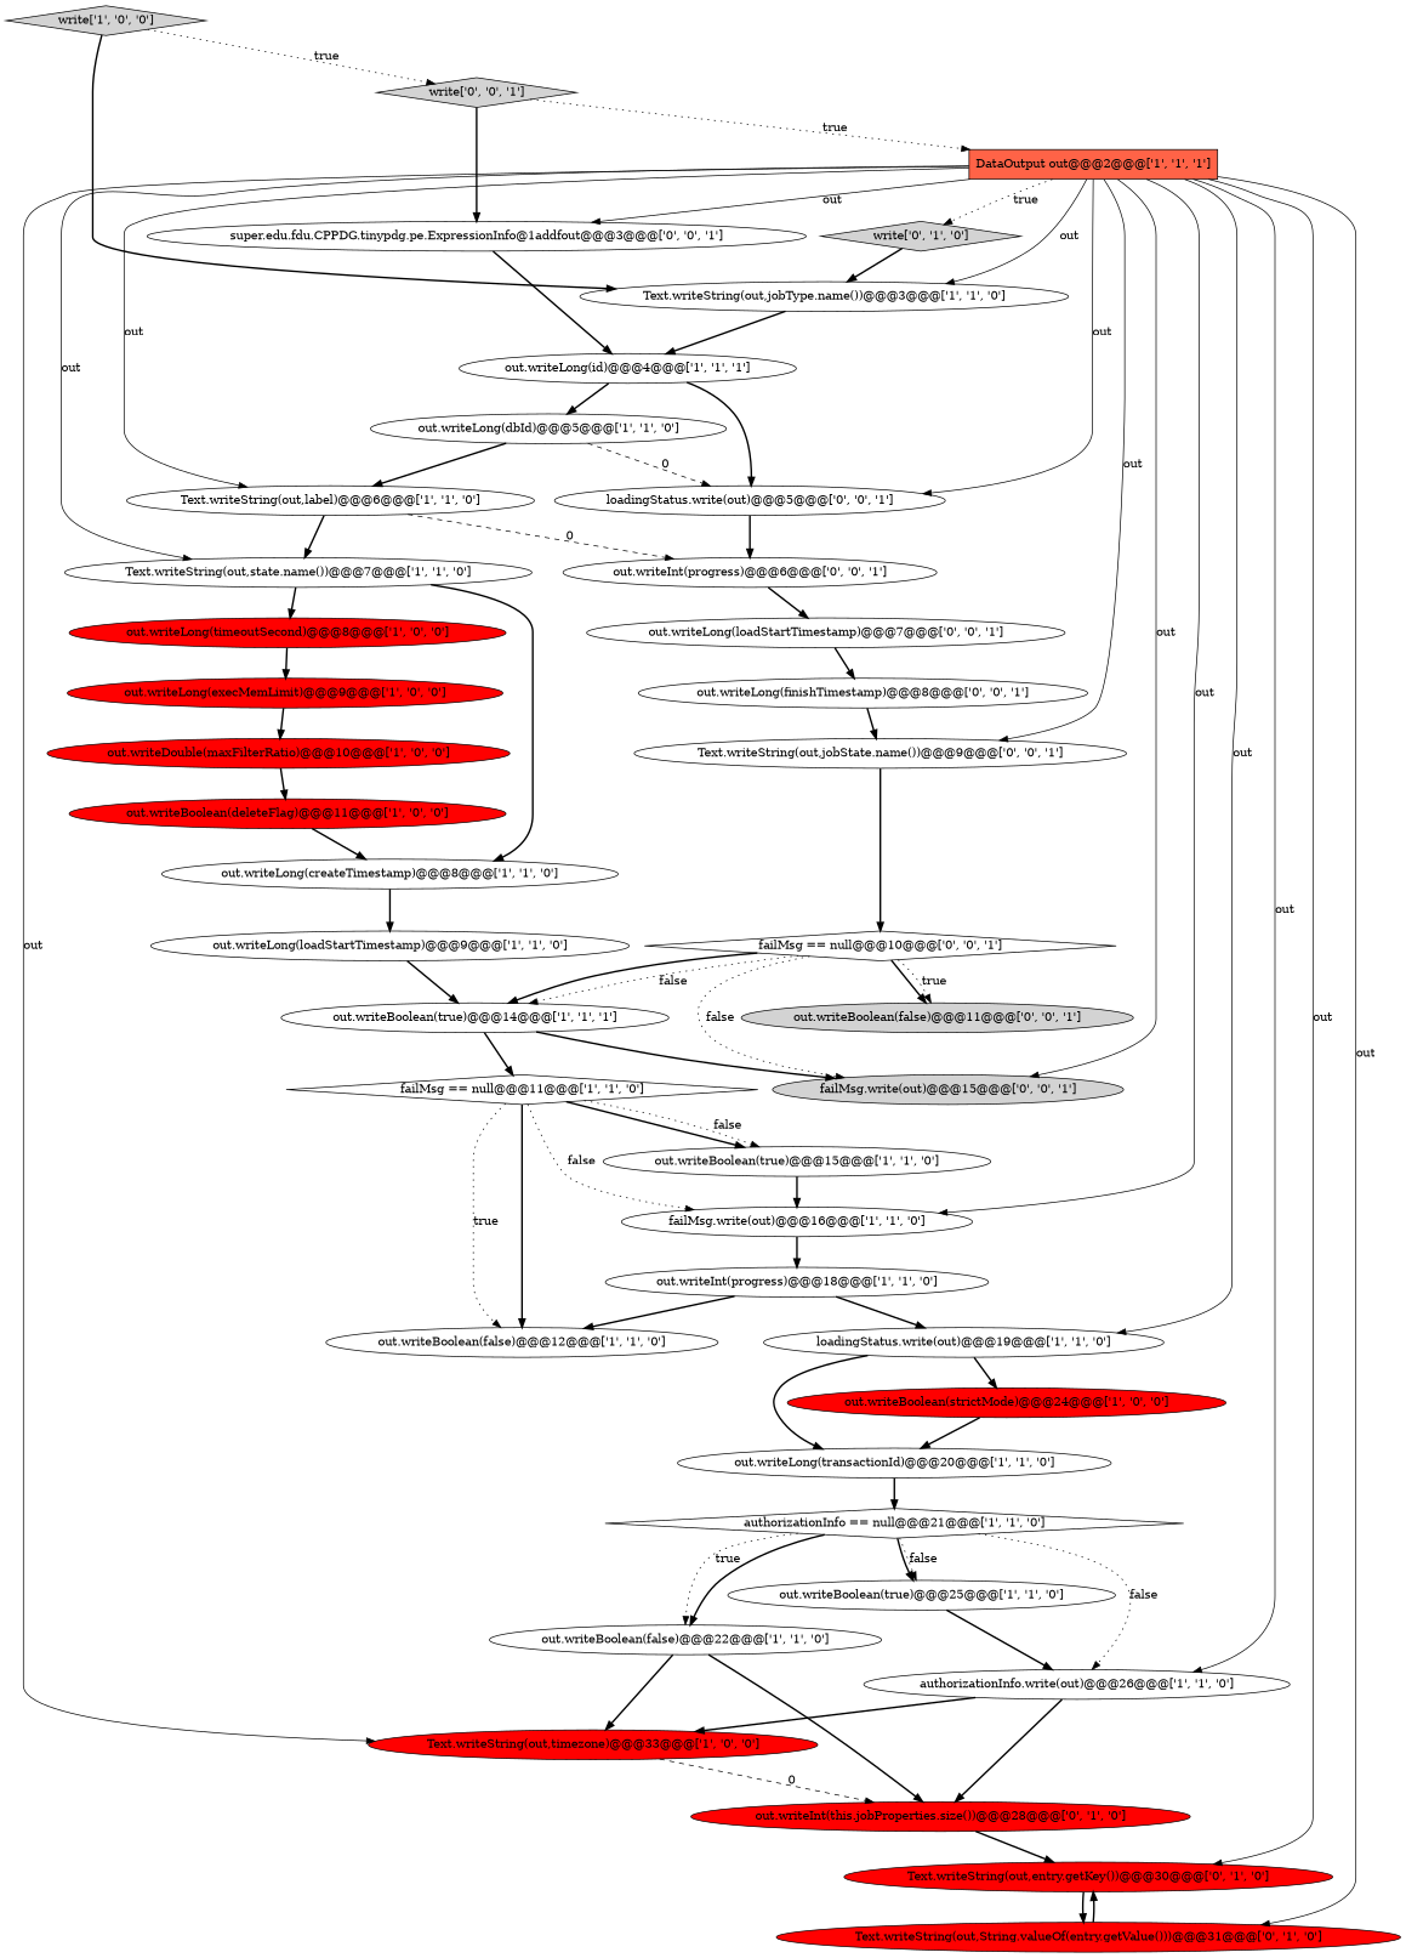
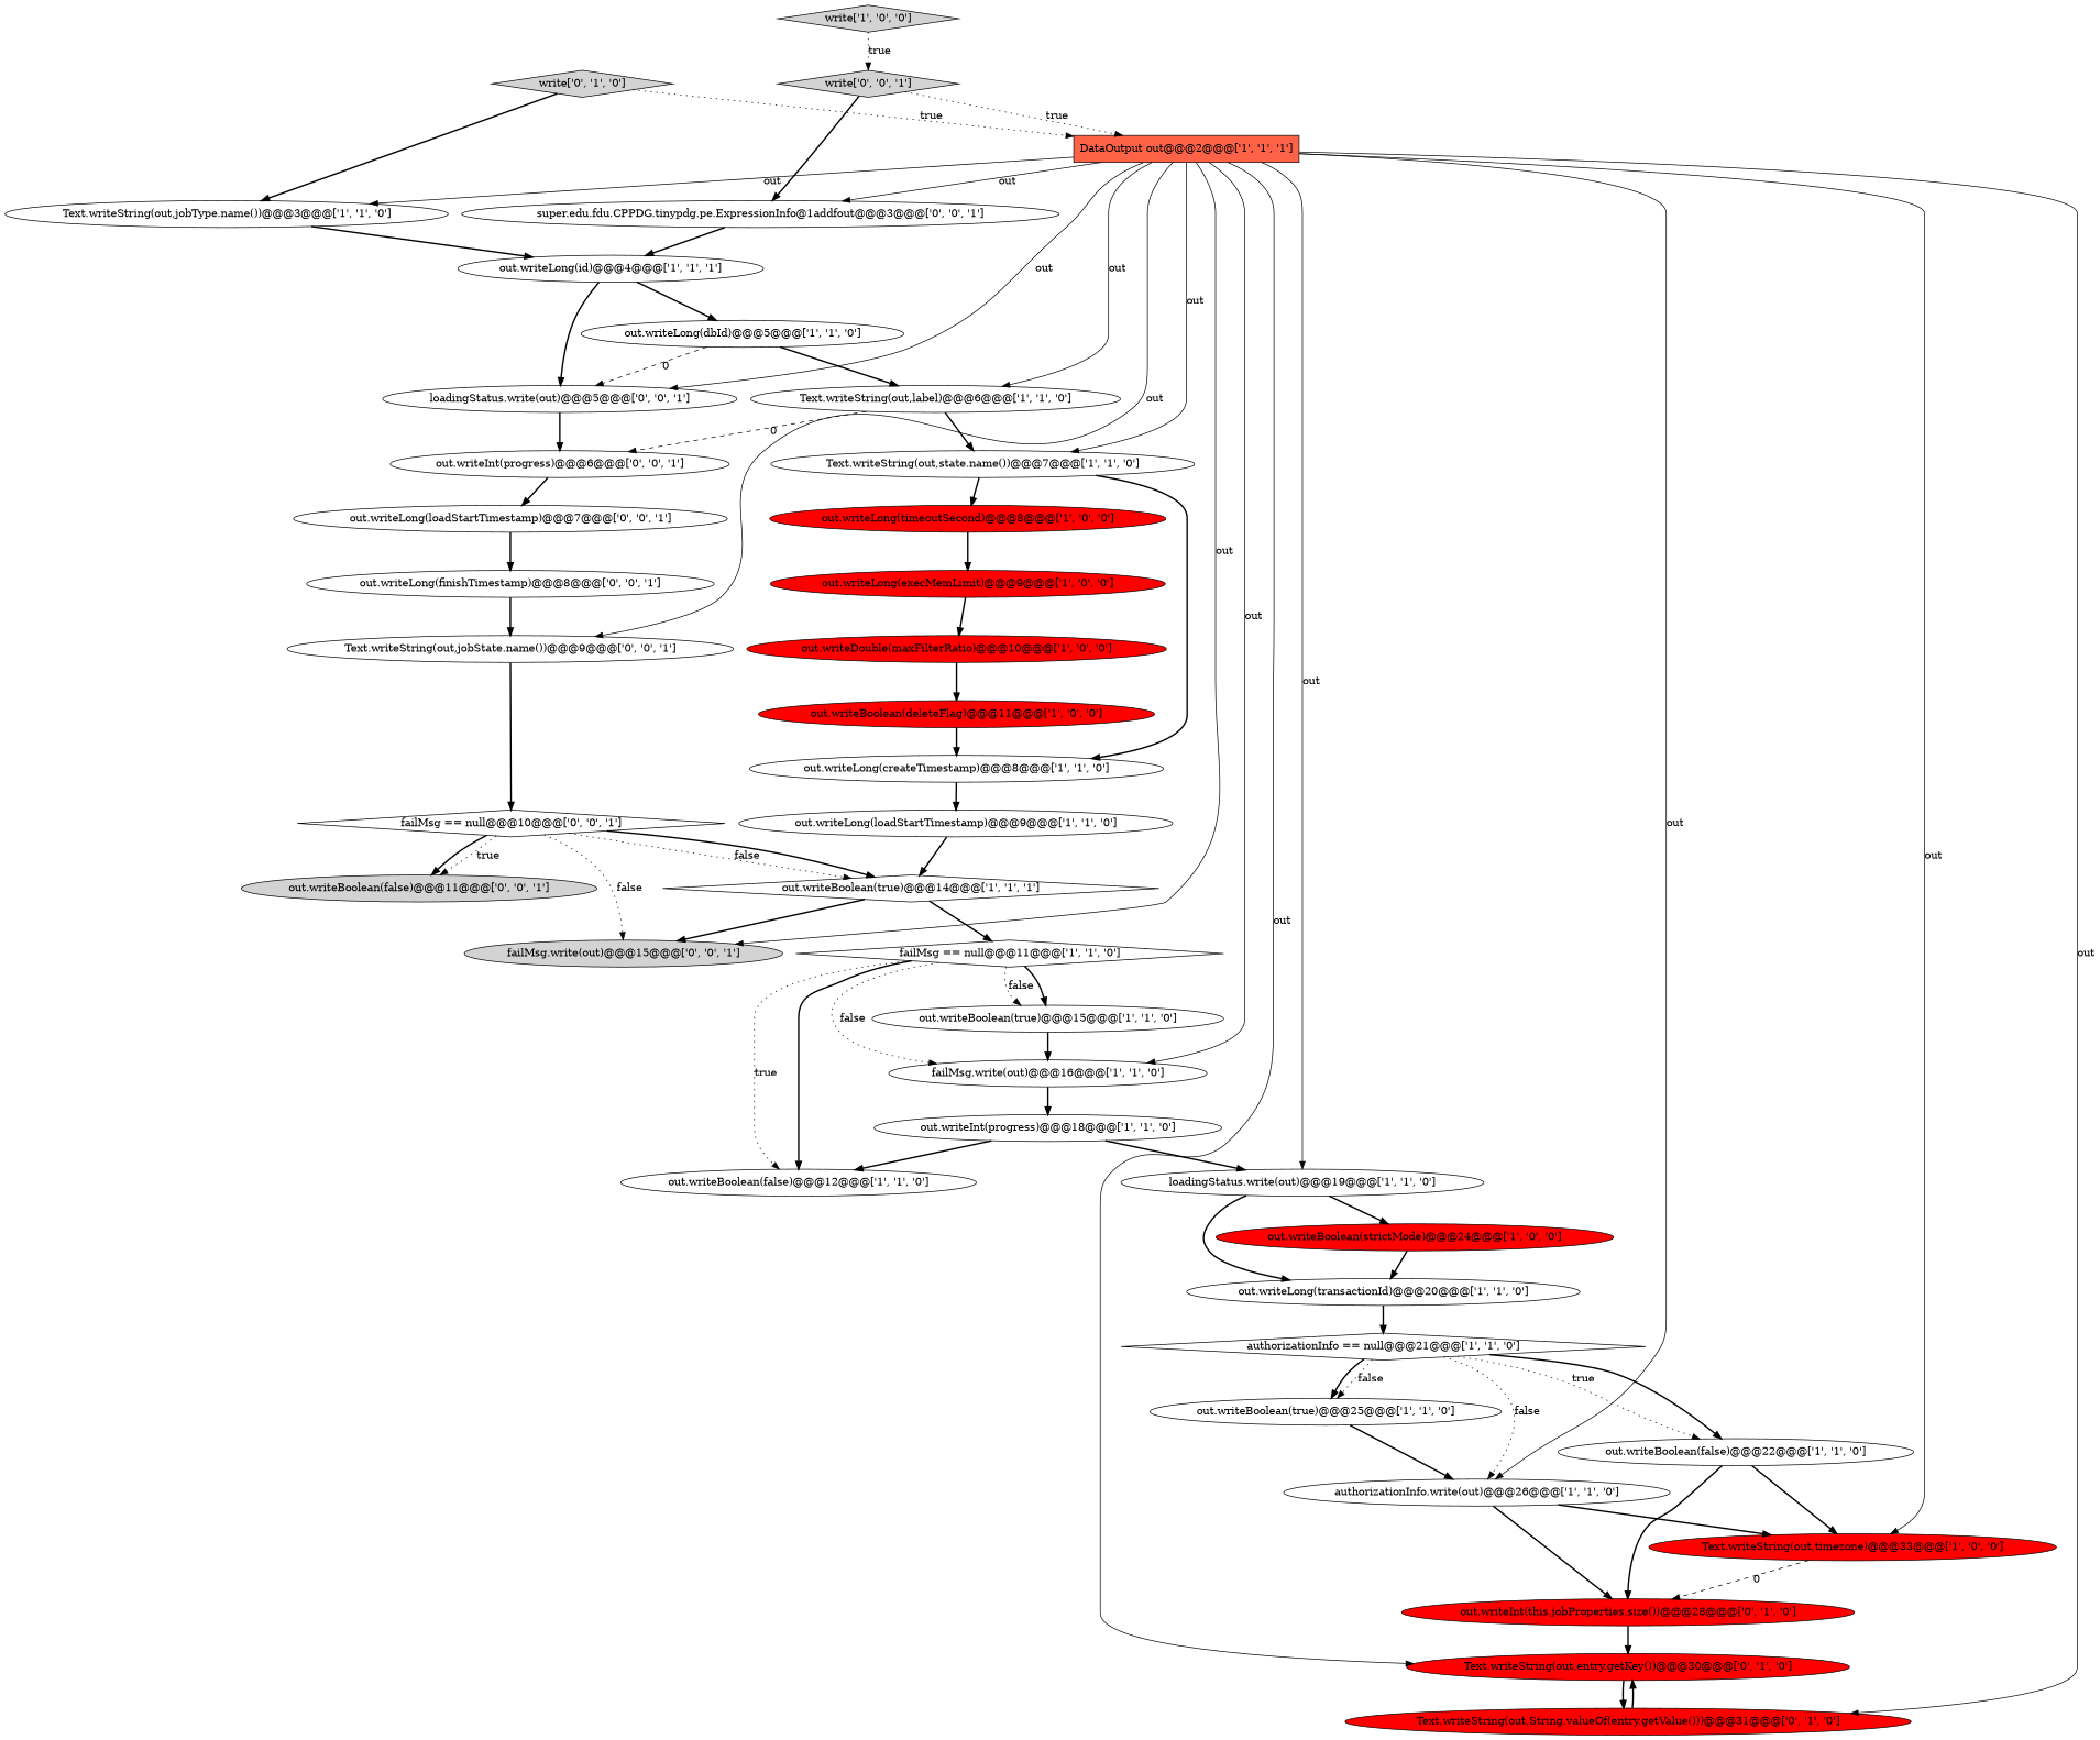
  digraph {
    fontname="DejaVu Serif"
    node [fillcolor=white fontname="DejaVu Serif" shape=ellipse style=filled]
    edge [fontname="DejaVu Serif" style=bold]
    n1 [fillcolor=lightgray label="write['0', '0', '1']" shape=diamond]
    n2 [label="super.edu.fdu.CPPDG.tinypdg.pe.ExpressionInfo@1addfout@@@3@@@['0', '0', '1']"]
    n3 [fillcolor=tomato label="DataOutput out@@@2@@@['1', '1', '1']" shape=box]
    n4 [label="out.writeLong(id)@@@4@@@['1', '1', '1']"]
    n5 [label="Text.writeString(out,label)@@@6@@@['1', '1', '0']"]
    n6 [label="Text.writeString(out,state.name())@@@7@@@['1', '1', '0']"]
    n7 [label="Text.writeString(out,jobState.name())@@@9@@@['0', '0', '1']"]
    n8 [label="Text.writeString(out,jobType.name())@@@3@@@['1', '1', '0']"]
    n9 [fillcolor=lightgray label="failMsg.write(out)@@@15@@@['0', '0', '1']"]
    n10 [label="authorizationInfo.write(out)@@@26@@@['1', '1', '0']"]
    n11 [label="loadingStatus.write(out)@@@19@@@['1', '1', '0']"]
    n12 [fillcolor=red label="Text.writeString(out,String.valueOf(entry.getValue()))@@@31@@@['0', '1', '0']"]
    n13 [fillcolor=red label="Text.writeString(out,entry.getKey())@@@30@@@['0', '1', '0']"]
    n14 [label="failMsg.write(out)@@@16@@@['1', '1', '0']"]
    n15 [label="loadingStatus.write(out)@@@5@@@['0', '0', '1']"]
    n16 [fillcolor=red label="Text.writeString(out,timezone)@@@33@@@['1', '0', '0']"]
    n17 [label="out.writeInt(progress)@@@6@@@['0', '0', '1']"]
    n18 [label="out.writeLong(loadStartTimestamp)@@@7@@@['0', '0', '1']"]
    n19 [label="out.writeLong(createTimestamp)@@@8@@@['1', '1', '0']"]
    n20 [fillcolor=red label="out.writeLong(timeoutSecond)@@@8@@@['1', '0', '0']"]
    n21 [label="failMsg == null@@@10@@@['0', '0', '1']" shape=diamond]
-   n22 [label="out.writeBoolean(true)@@@14@@@['1', '1', '1']"]
+   n22 [label="out.writeBoolean(true)@@@14@@@['1', '1', '1']" shape=diamond]
    n23 [fillcolor=lightgray label="out.writeBoolean(false)@@@11@@@['0', '0', '1']"]
    n24 [fillcolor=red label="out.writeBoolean(strictMode)@@@24@@@['1', '0', '0']"]
    n25 [label="out.writeLong(transactionId)@@@20@@@['1', '1', '0']"]
    n26 [label="authorizationInfo == null@@@21@@@['1', '1', '0']" shape=diamond]
    n27 [fillcolor=lightgray label="write['1', '0', '0']" shape=diamond]
    n28 [label="out.writeLong(dbId)@@@5@@@['1', '1', '0']"]
    n29 [label="out.writeLong(finishTimestamp)@@@8@@@['0', '0', '1']"]
    n30 [fillcolor=red label="out.writeDouble(maxFilterRatio)@@@10@@@['1', '0', '0']"]
    n31 [fillcolor=red label="out.writeBoolean(deleteFlag)@@@11@@@['1', '0', '0']"]
    n32 [label="failMsg == null@@@11@@@['1', '1', '0']" shape=diamond]
    n33 [label="out.writeBoolean(false)@@@22@@@['1', '1', '0']"]
    n34 [label="out.writeBoolean(true)@@@25@@@['1', '1', '0']"]
    n35 [fillcolor=red label="out.writeInt(this.jobProperties.size())@@@28@@@['0', '1', '0']"]
    n36 [label="out.writeBoolean(true)@@@15@@@['1', '1', '0']"]
    n37 [label="out.writeBoolean(false)@@@12@@@['1', '1', '0']"]
    n38 [label="out.writeLong(loadStartTimestamp)@@@9@@@['1', '1', '0']"]
    n39 [label="out.writeInt(progress)@@@18@@@['1', '1', '0']"]
    n40 [fillcolor=red label="out.writeLong(execMemLimit)@@@9@@@['1', '0', '0']"]
    n41 [fillcolor=lightgray label="write['0', '1', '0']" shape=diamond]
    n1 -> n2
    n1 -> n3 [label=true style=dotted]
    n2 -> n4
    n3 -> n2 [label=out style=solid]
    n3 -> n5 [label=out style=solid]
    n3 -> n6 [label=out style=solid]
    n3 -> n7 [label=out style=solid]
    n3 -> n8 [label=out style=solid]
    n3 -> n9 [label=out style=solid]
    n3 -> n10 [label=out style=solid]
    n3 -> n11 [label=out style=solid]
    n3 -> n12 [label=out style=solid]
    n3 -> n13 [label=out style=solid]
    n3 -> n14 [label=out style=solid]
    n3 -> n15 [label=out style=solid]
    n3 -> n16 [label=out style=solid]
    n4 -> n15
    n4 -> n28
    n5 -> n6
    n5 -> n17 [label=0 style=dashed]
    n6 -> n19
    n6 -> n20
    n7 -> n21
    n8 -> n4
    n10 -> n16
    n10 -> n35
    n11 -> n24
    n11 -> n25
    n12 -> n13
    n13 -> n12
    n14 -> n39
    n15 -> n17
    n16 -> n35 [label=0 style=dashed]
    n17 -> n18
    n18 -> n29
    n19 -> n38
    n20 -> n40
    n21 -> n9 [label=false style=dotted]
    n21 -> n22 [label=false style=dotted]
    n21 -> n22
    n21 -> n23
    n21 -> n23 [label=true style=dotted]
    n22 -> n9
    n22 -> n32
    n24 -> n25
    n25 -> n26
    n26 -> n10 [label=false style=dotted]
    n26 -> n33
    n26 -> n33 [label=true style=dotted]
    n26 -> n34 [label=false style=dotted]
    n26 -> n34
    n27 -> n1 [label=true style=dotted]
-   n27 -> n8
    n28 -> n5
    n28 -> n15 [label=0 style=dashed]
    n29 -> n7
    n30 -> n31
    n31 -> n19
    n32 -> n14 [label=false style=dotted]
    n32 -> n36
    n32 -> n36 [label=false style=dotted]
    n32 -> n37
    n32 -> n37 [label=true style=dotted]
    n33 -> n16
    n33 -> n35
    n34 -> n10
    n35 -> n13
    n36 -> n14
    n38 -> n22
    n39 -> n11
    n39 -> n37
    n40 -> n30
-   n3 -> n41 [label=true style=dotted]
+   n41 -> n3 [label=true style=dotted]
    n41 -> n8
  }
